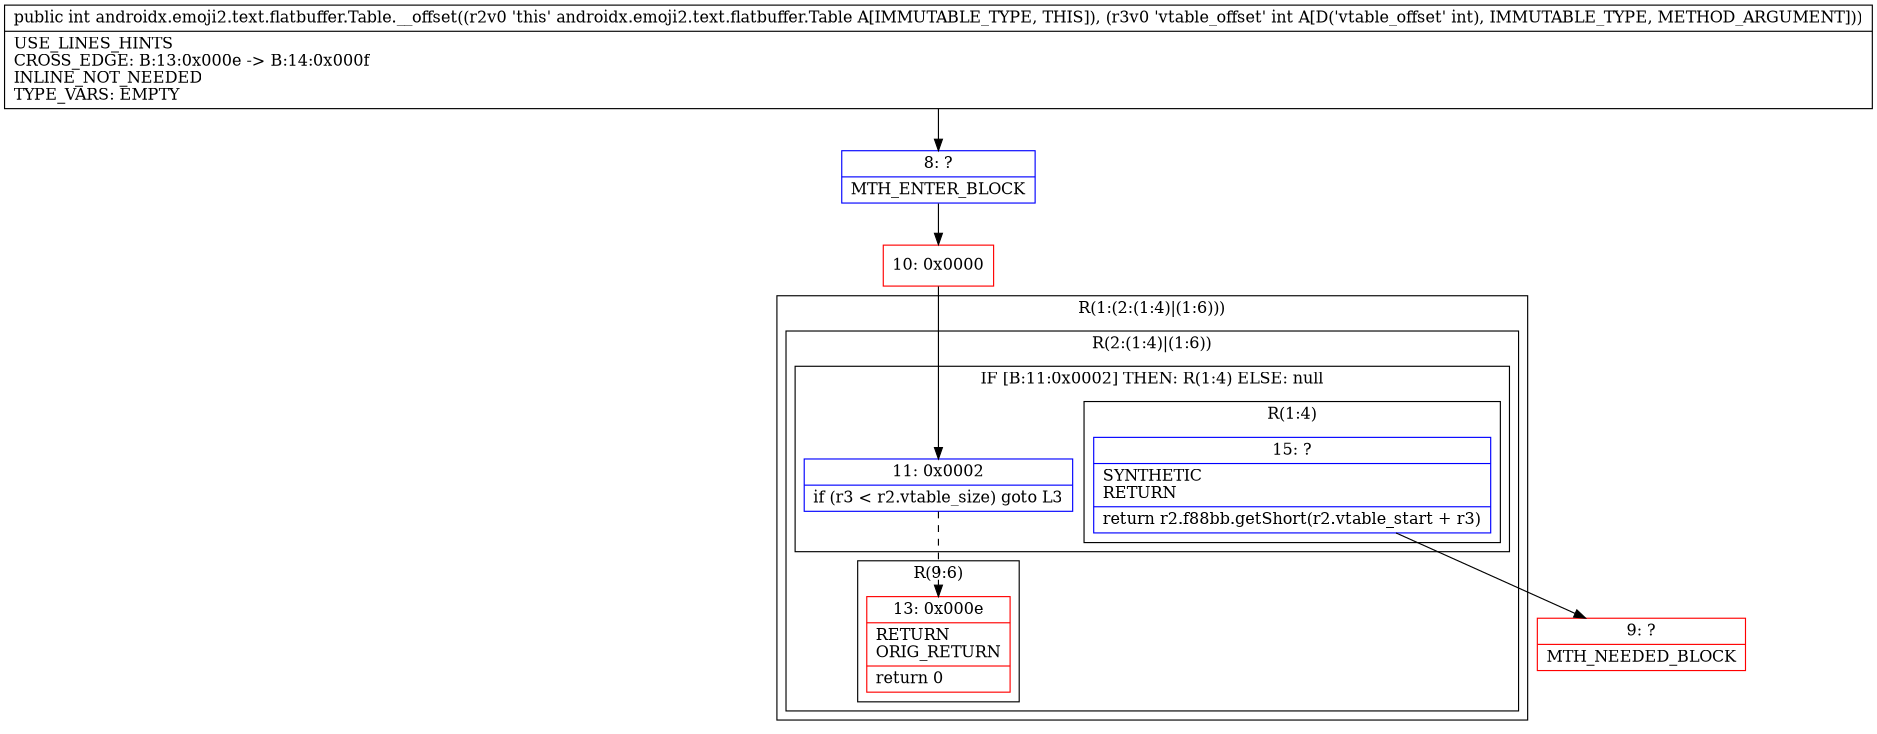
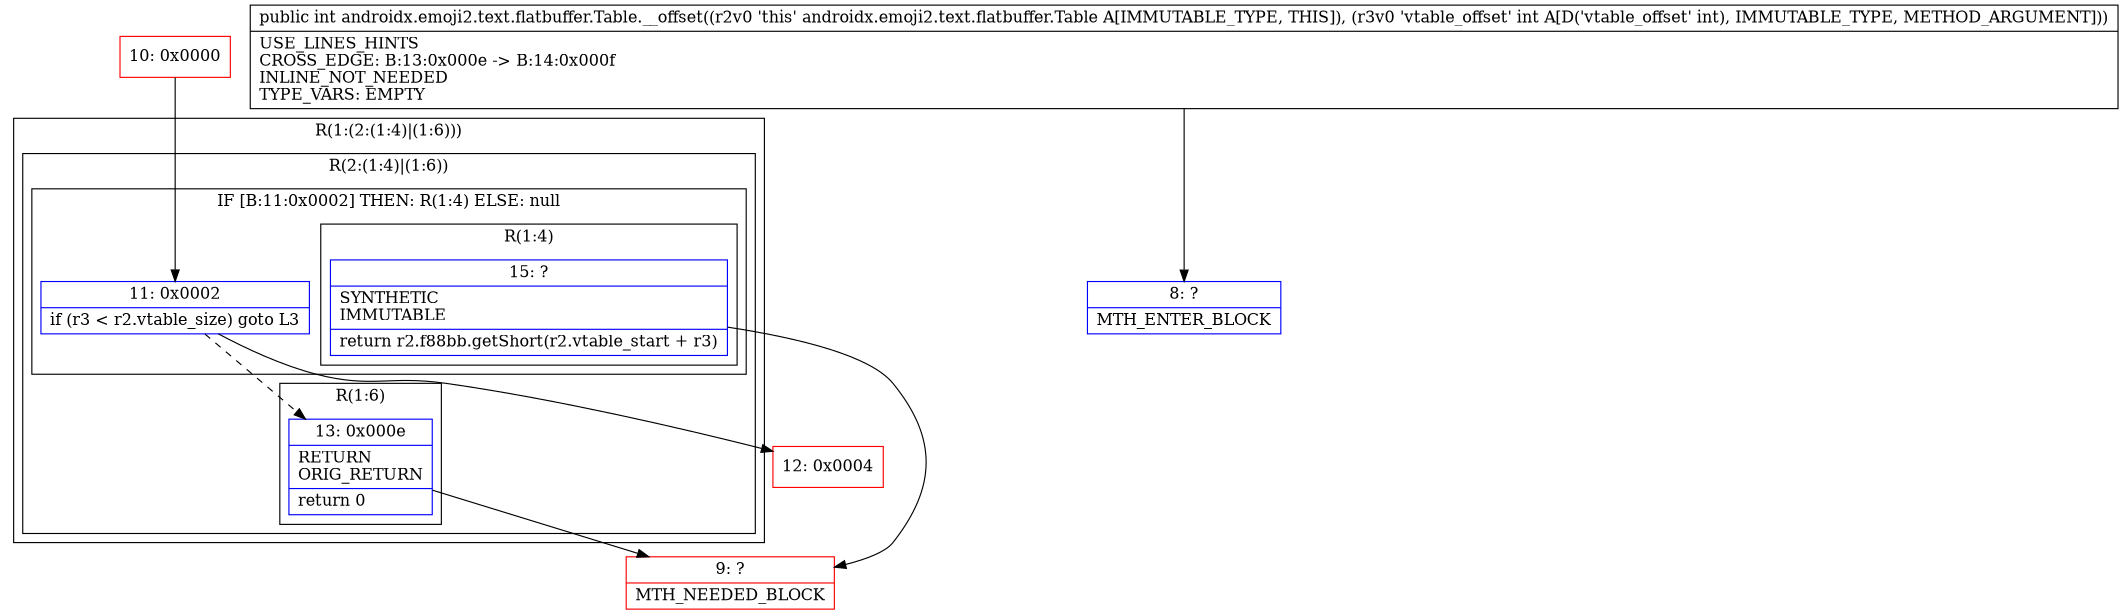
  digraph {
    node [color=blue shape=record]
-   n1 [label="{15\:\ ?|SYNTHETIC\lRETURN\l|return r2.f88bb.getShort(r2.vtable_start + r3)\l}"]
+   n1 [label="{15\:\ ?|SYNTHETIC\lIMMUTABLE\l|return r2.f88bb.getShort(r2.vtable_start + r3)\l}"]
    n2 [label="{11\:\ 0x0002|if (r3 \< r2.vtable_size) goto L3\l}"]
-   n3 [color=red label="{13\:\ 0x000e|RETURN\lORIG_RETURN\l|return 0\l}"]
+   n3 [label="{13\:\ 0x000e|RETURN\lORIG_RETURN\l|return 0\l}"]
    n4 [color=red label="{9\:\ ?|MTH_NEEDED_BLOCK\l}"]
+   n5 [color=red label="{12\:\ 0x0004}"]
    n6 [label="{8\:\ ?|MTH_ENTER_BLOCK\l}"]
    n7 [color=red label="{10\:\ 0x0000}"]
    n8 [label="{public int androidx.emoji2.text.flatbuffer.Table.__offset((r2v0 'this' androidx.emoji2.text.flatbuffer.Table A[IMMUTABLE_TYPE, THIS]), (r3v0 'vtable_offset' int A[D('vtable_offset' int), IMMUTABLE_TYPE, METHOD_ARGUMENT]))  | USE_LINES_HINTS\lCROSS_EDGE: B:13:0x000e \-\> B:14:0x000f\lINLINE_NOT_NEEDED\lTYPE_VARS: EMPTY\l}" color=""]
    subgraph cluster_1 {
      label="R(1:(2:(1:4)|(1:6)))"
      subgraph cluster_2 {
        label="R(2:(1:4)|(1:6))"
        subgraph cluster_3 {
          label="IF [B:11:0x0002] THEN: R(1:4) ELSE: null"
          n2
          subgraph cluster_4 {
            label="R(1:4)"
            n1
          }
        }
        subgraph cluster_5 {
-         label="R(9:6)"
+         label="R(1:6)"
          n3
        }
      }
    }
    n1 -> n4
    n2 -> n3 [style=dashed]
-   n6 -> n7
+   n2 -> n5
+   n3 -> n4
    n7 -> n2
    n8 -> n6
  }
